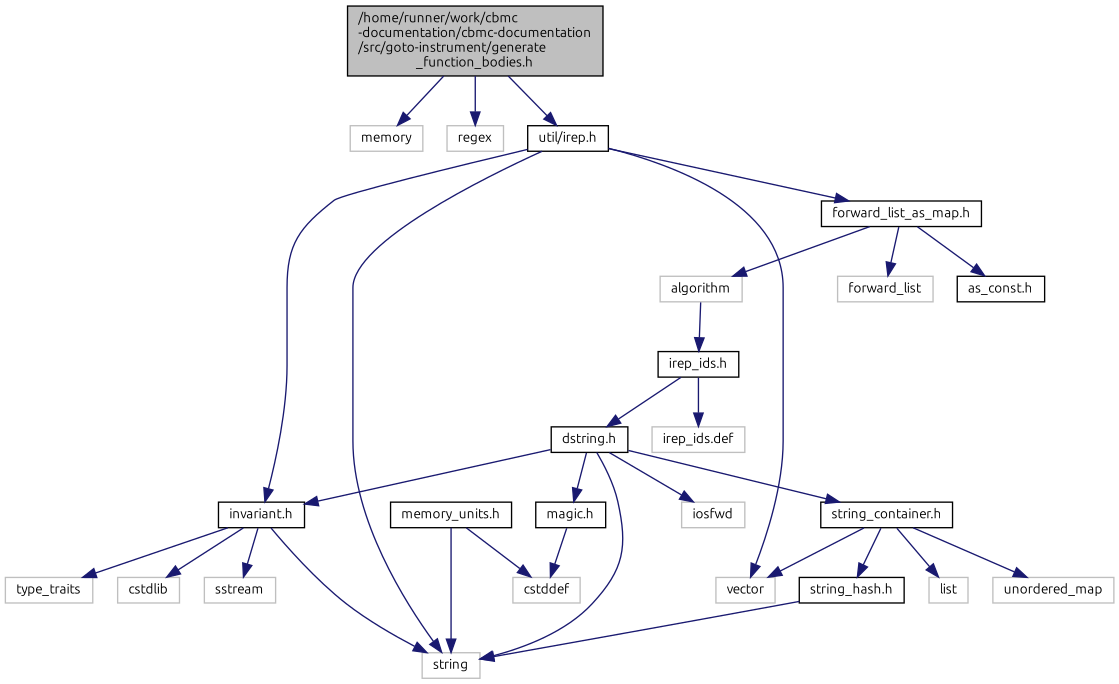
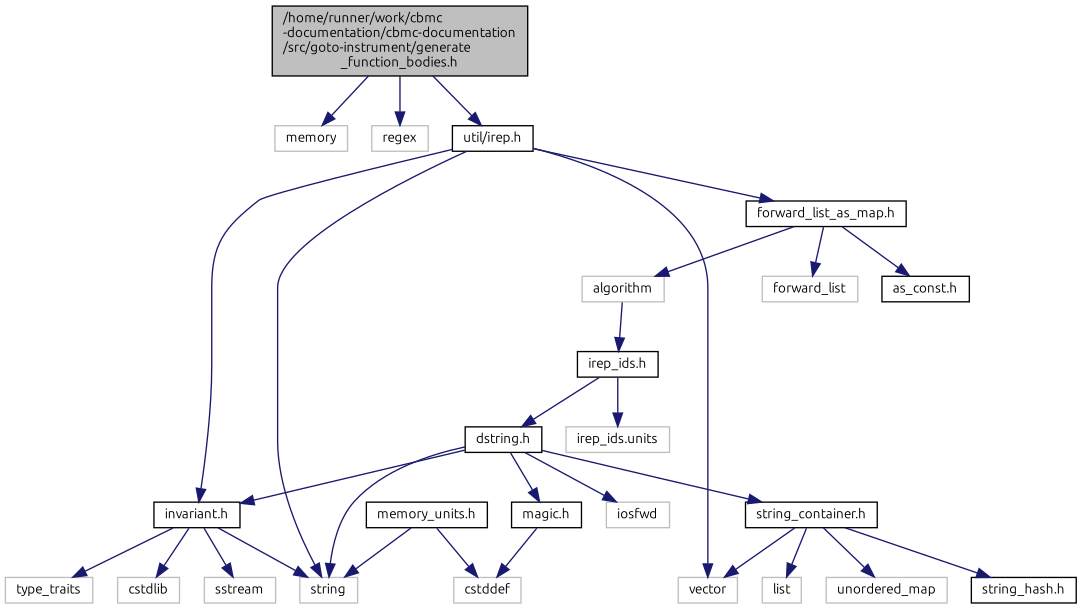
  digraph {
    fontname=Ubuntu
    node [color=grey75 fontname=Ubuntu fontsize=10 shape=record]
    edge [color=midnightblue fontname=Ubuntu fontsize=10 labelfontname=Helvetica labelfontsize=10 style=solid]
    n1 [color=black fillcolor=grey75 fontcolor=black height=0.2 label="/home/runner/work/cbmc\l-documentation/cbmc-documentation\l/src/goto-instrument/generate\l_function_bodies.h" style=filled width=0.4]
    n2 [height=0.2 label=memory width=0.4]
    n3 [height=0.2 label=regex width=0.4]
    n4 [color=black height=0.2 label="util/irep.h" width=0.4]
    n5 [height=0.2 label=string width=0.4]
    n6 [height=0.2 label=vector width=0.4]
    n7 [color=black height=0.2 label="invariant.h" width=0.4]
    n8 [color=black height=0.2 label="forward_list_as_map.h" width=0.4]
    n9 [height=0.2 label=cstdlib width=0.4]
    n10 [height=0.2 label=sstream width=0.4]
    n11 [height=0.2 label=type_traits width=0.4]
    n12 [color=black height=0.2 label="irep_ids.h" width=0.4]
    n13 [color=black height=0.2 label="dstring.h" width=0.4]
-   n14 [height=0.2 label="irep_ids.def" width=0.4]
+   n14 [height=0.2 label="irep_ids.units" width=0.4]
    n15 [height=0.2 label=algorithm width=0.4]
    n16 [height=0.2 label=forward_list width=0.4]
    n17 [color=black height=0.2 label="as_const.h" width=0.4]
    n18 [height=0.2 label=iosfwd width=0.4]
    n19 [color=black height=0.2 label="magic.h" width=0.4]
    n20 [color=black height=0.2 label="string_container.h" width=0.4]
    n21 [height=0.2 label=cstddef width=0.4]
    n22 [height=0.2 label=list width=0.4]
    n23 [height=0.2 label=unordered_map width=0.4]
    n24 [color=black height=0.2 label="string_hash.h" width=0.4]
    n25 [color=black height=0.2 label="memory_units.h" width=0.4]
    n1 -> n2
    n1 -> n3
    n1 -> n4
    n4 -> n5
    n4 -> n6
    n4 -> n7
    n4 -> n8
    n7 -> n5
    n7 -> n9
    n7 -> n10
    n7 -> n11
    n8 -> n15
    n8 -> n16
    n8 -> n17
    n12 -> n13
    n12 -> n14
    n13 -> n5
    n13 -> n7
    n13 -> n18
    n13 -> n19
    n13 -> n20
    n15 -> n12
    n19 -> n21
    n20 -> n6
    n20 -> n22
    n20 -> n23
    n20 -> n24
-   n24 -> n5
    n25 -> n5
    n25 -> n21
  }
